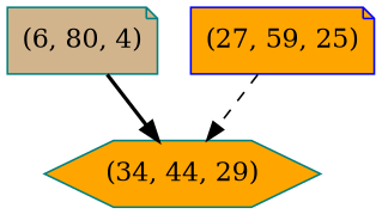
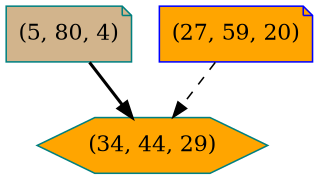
  digraph {
    node [color=teal fillcolor=orange shape=note style=filled]
-   "(5, 80, 4)" [fillcolor=tan label="(6, 80, 4)"]
+   "(5, 80, 4)" [fillcolor=tan]
    "(34, 44, 29)" [shape=hexagon]
-   "(27, 59, 25)" [color=blue]
+   "(27, 59, 25)" [color=blue label="(27, 59, 20)"]
    "(5, 80, 4)" -> "(34, 44, 29)" [style=bold]
    "(27, 59, 25)" -> "(34, 44, 29)" [style=dashed]
  }
